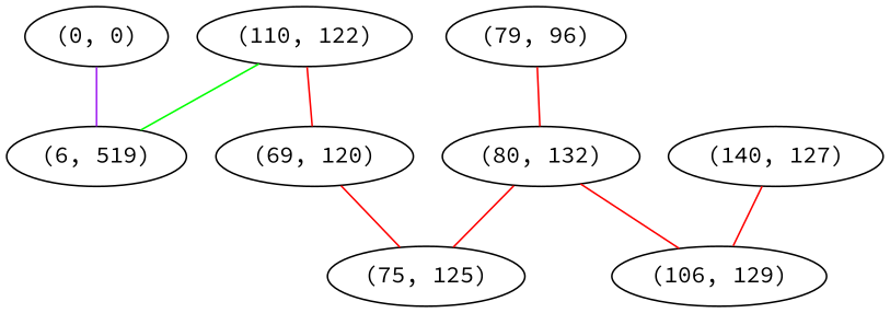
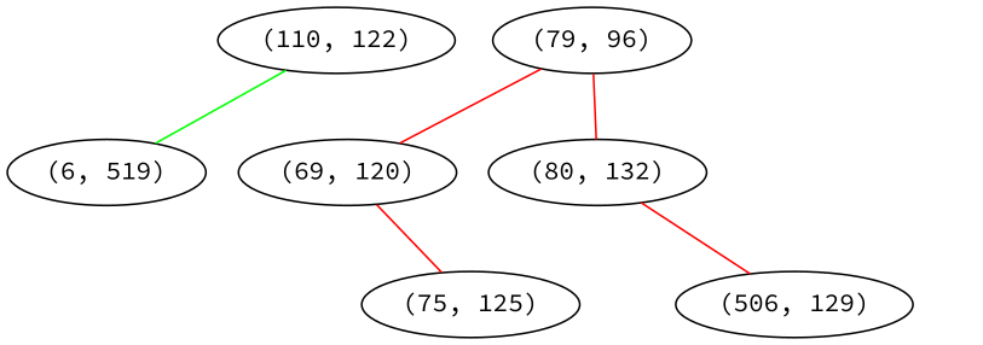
  graph {
    fontname="Source Code Pro"
    node [fontname="Source Code Pro"]
    edge [color=red fontname="Source Code Pro" weight=1]
    n1 [label="(6, 519)"]
-   "(0, 0)"
    "(80, 132)"
    "(75, 125)"
-   "(106, 129)"
+   "(106, 129)" [label="(506, 129)"]
    "(79, 96)"
    "(69, 120)"
-   "(140, 127)"
    "(110, 122)"
-   "(0, 0)" -- n1 [color=purple weight=4]
-   "(80, 132)" -- "(75, 125)"
    "(80, 132)" -- "(106, 129)"
    "(79, 96)" -- "(80, 132)"
-   "(110, 122)" -- "(69, 120)"
+   "(79, 96)" -- "(69, 120)"
    "(69, 120)" -- "(75, 125)"
-   "(140, 127)" -- "(106, 129)"
    "(110, 122)" -- n1 [color=green weight=2]
  }
